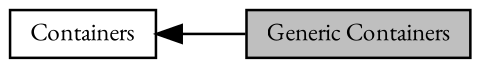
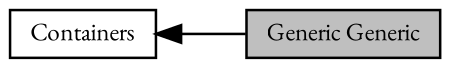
  digraph {
    rankdir=LR
    fontname="EB Garamond"
    node [color=black fontname="EB Garamond" fontsize=10 shape=box style=filled]
    n1 [fillcolor=white height=0.2 label=Containers width=0.4]
-   n2 [fillcolor=grey75 fontcolor=black height=0.2 label="Generic Containers" width=0.4]
+   n2 [fillcolor=grey75 fontcolor=black height=0.2 label="Generic Generic" width=0.4]
    n1 -> n2 [dir=back fontname="EB Garamond" fontsize=10 labelfontname=Helvetica labelfontsize=10 shape=plaintext style=solid]
  }
